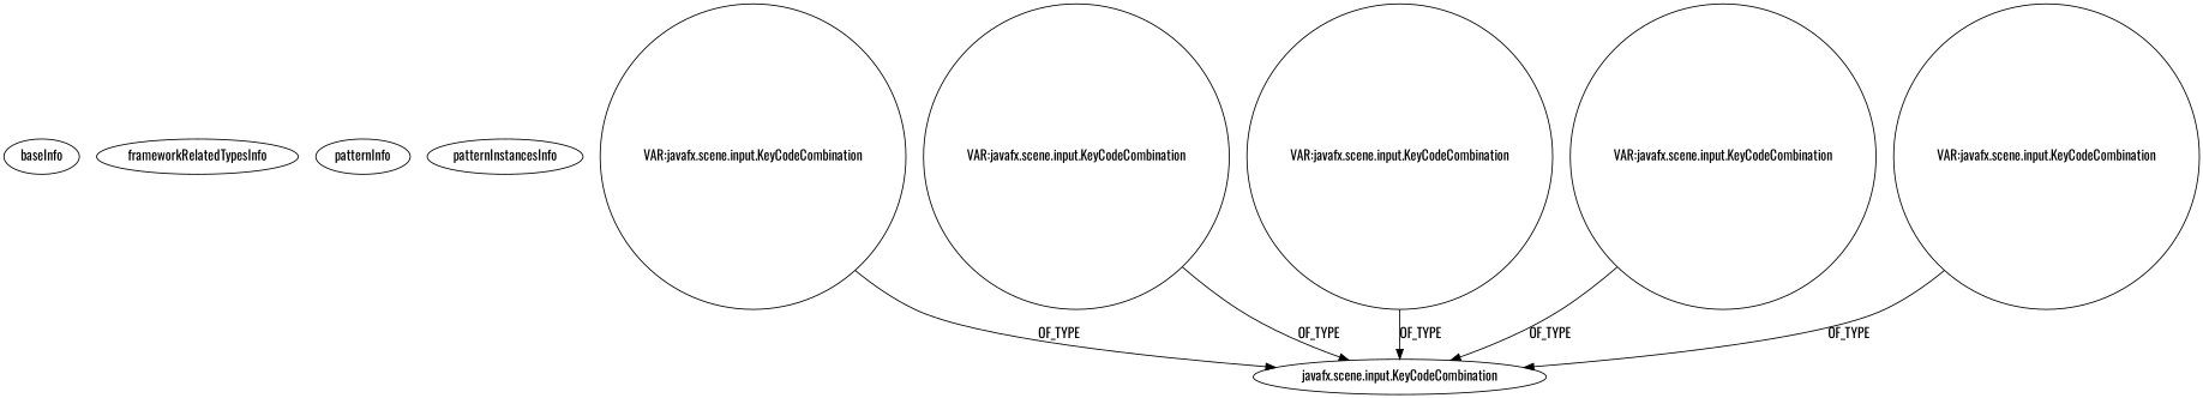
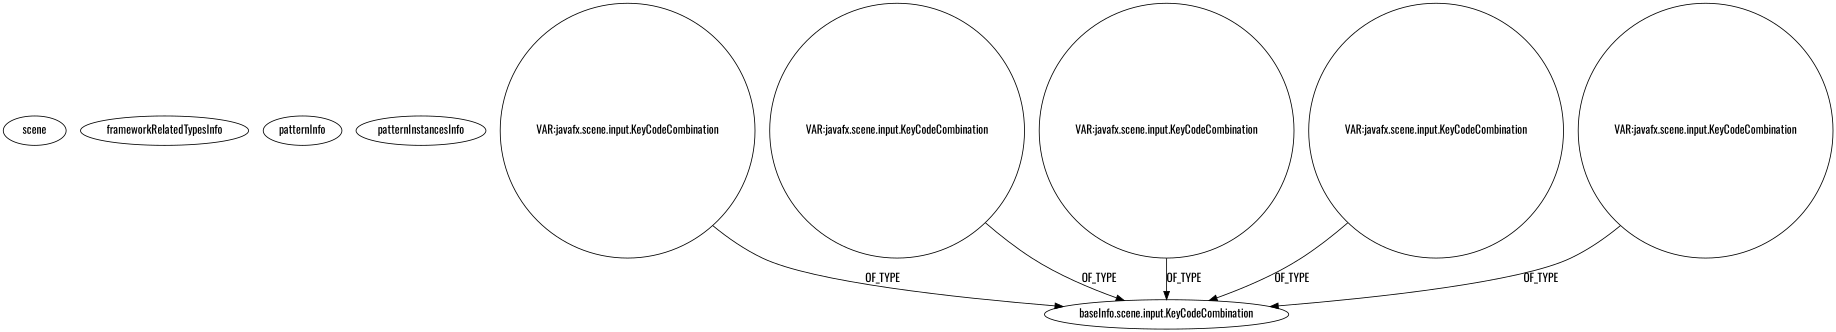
  digraph {
    fontname=Oswald
    node [fontname=Oswald isFrameworkType=false vertexType=VARIABLE_EXPRESION]
    edge [fontname=Oswald]
-   baseInfo [category=pattern graphId=4140 isAnonymous=false possibleRelation=false isFrameworkType="" vertexType=""]
+   baseInfo [category=pattern graphId=4140 isAnonymous=false possibleRelation=false label=scene isFrameworkType="" vertexType=""]
    frameworkRelatedTypesInfo [isFrameworkType="" vertexType=""]
    patternInfo [frequency=2.0 patternRootClient=null isFrameworkType="" vertexType=""]
    patternInstancesInfo [0="BryceLawrence-Tableiness~/BryceLawrence-Tableiness/Tableiness-master/src/truthtablegenerator/GUI.java~GUI~179" 1="Zulukas-IJA~/Zulukas-IJA/IJA-master/src/InsightJournalApplication/GUI.java~GUI~1631" isFrameworkType="" vertexType=""]
-   n5 [label="javafx.scene.input.KeyCodeCombination" vertexType=FRAMEWORK_CLASS_TYPE]
+   n5 [label="baseInfo.scene.input.KeyCodeCombination" vertexType=FRAMEWORK_CLASS_TYPE]
    n6 [label="VAR:javafx.scene.input.KeyCodeCombination" shape=circle]
    n7 [label="VAR:javafx.scene.input.KeyCodeCombination" shape=circle]
    n8 [label="VAR:javafx.scene.input.KeyCodeCombination" shape=circle]
    n9 [label="VAR:javafx.scene.input.KeyCodeCombination" shape=circle]
    n10 [label="VAR:javafx.scene.input.KeyCodeCombination" shape=circle]
    n6 -> n5 [label=OF_TYPE]
    n7 -> n5 [label=OF_TYPE]
    n8 -> n5 [label=OF_TYPE]
    n9 -> n5 [label=OF_TYPE]
    n10 -> n5 [label=OF_TYPE]
  }
